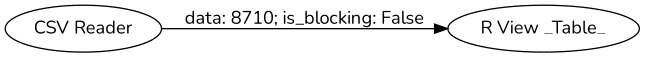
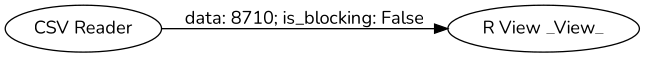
  digraph {
    rankdir=LR
    fontname=Nunito
    node [fontname=Nunito]
    n1 [label="CSV Reader"]
-   n2 [label="R View _Table_"]
+   n2 [label="R View _View_"]
    n1 -> n2 [label="data: 8710; is_blocking: False" fontname=Nunito]
  }
